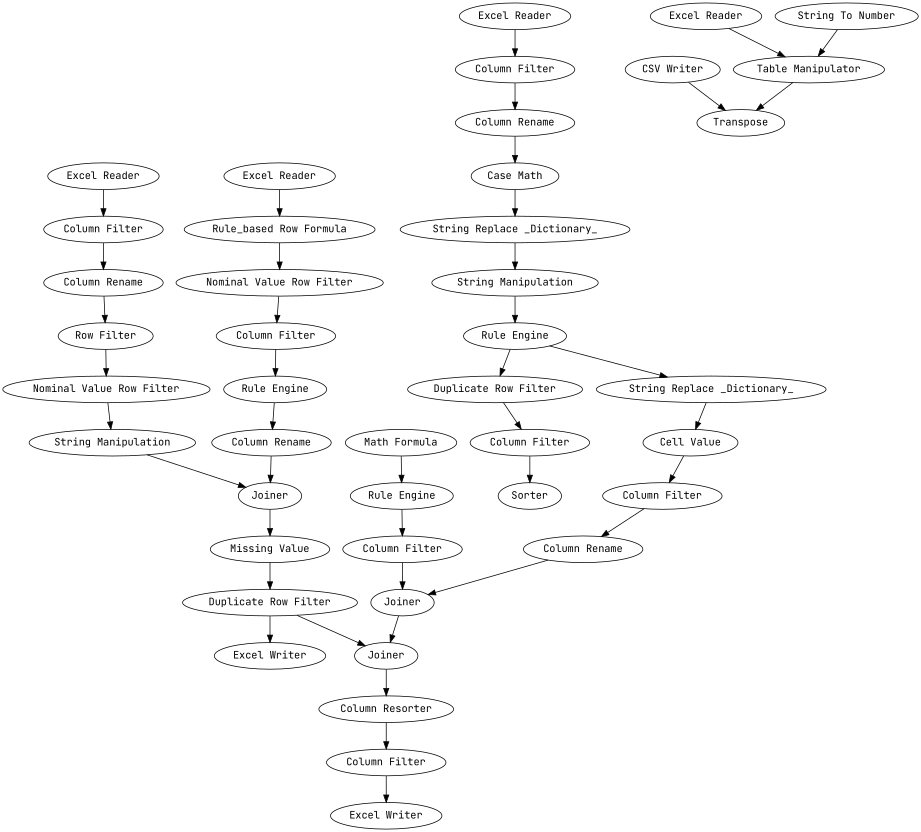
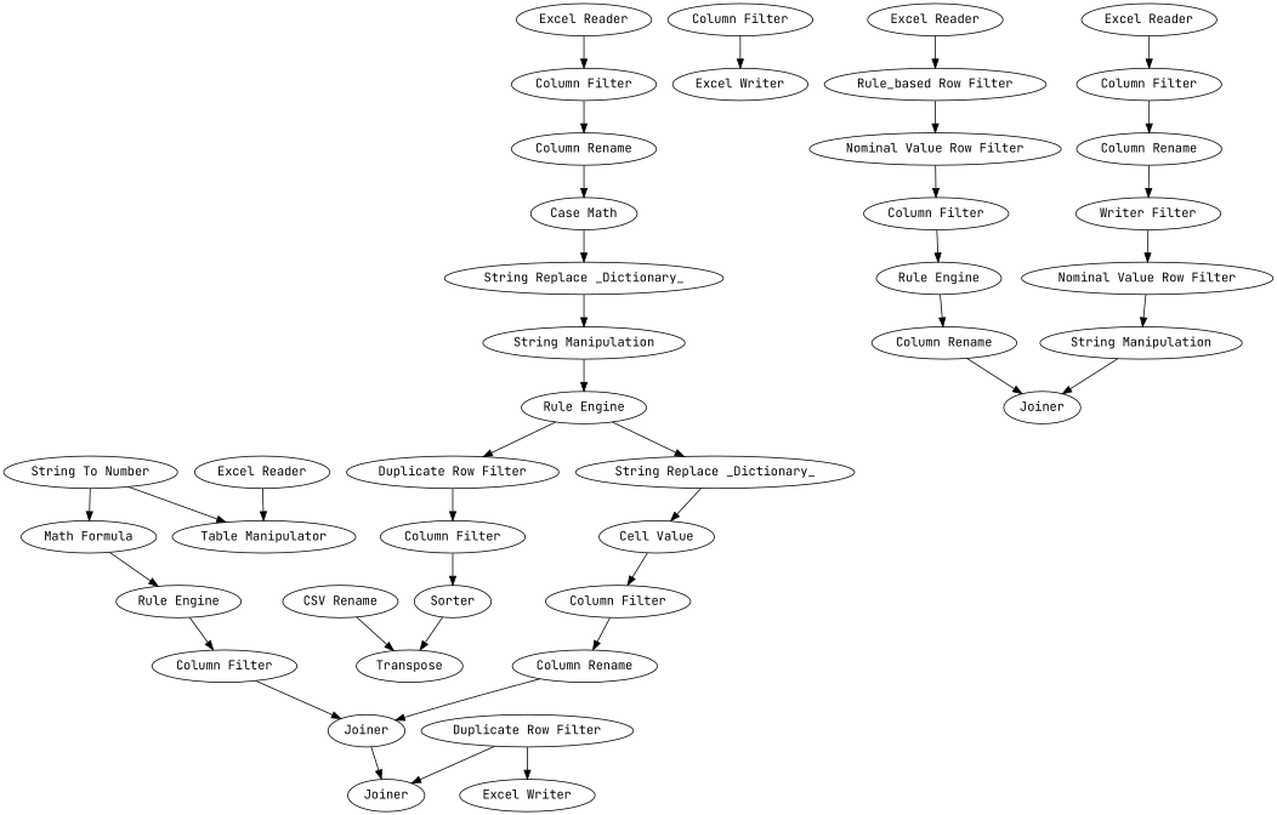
  digraph {
    fontname="JetBrains Mono"
    rankdir=TB
    node [fontname="JetBrains Mono"]
    edge [fontname="JetBrains Mono"]
    n1 [label=Joiner]
    n2 [label=Joiner]
-   n3 [label="Column Resorter"]
    n4 [label="Column Filter"]
    n5 [label="Math Formula"]
    n6 [label="Rule Engine"]
    n7 [label="Column Filter"]
    n8 [label="Excel Reader"]
-   n9 [label="Rule_based Row Formula"]
+   n9 [label="Rule_based Row Filter"]
    n10 [label="Nominal Value Row Filter"]
    n11 [label="Column Filter"]
    n12 [label="Column Rename"]
-   n13 [label="Row Filter"]
+   n13 [label="Writer Filter"]
    n14 [label="Nominal Value Row Filter"]
    n15 [label="String Manipulation"]
    n16 [label="String Replace _Dictionary_"]
    n17 [label="String Manipulation"]
    n18 [label="Rule Engine"]
    n19 [label="Duplicate Row Filter"]
    n20 [label="String Replace _Dictionary_"]
    n21 [label="Excel Writer"]
    n22 [label=Sorter]
    n23 [label=Transpose]
-   n24 [label="CSV Writer"]
+   n24 [label="CSV Rename"]
    n25 [label="Duplicate Row Filter"]
    n26 [label="Excel Writer"]
    n27 [label=Joiner]
-   n28 [label="Missing Value"]
    n29 [label="Excel Reader"]
    n30 [label="Table Manipulator"]
    n31 [label="String To Number"]
    n32 [label="Column Filter"]
    n33 [label="Cell Value"]
    n34 [label="Column Filter"]
    n35 [label="Column Rename"]
    n36 [label="Case Math"]
    n37 [label="Excel Reader"]
    n38 [label="Column Filter"]
    n39 [label="Column Rename"]
    n40 [label="Excel Reader"]
    n41 [label="Column Filter"]
    n42 [label="Rule Engine"]
    n43 [label="Column Rename"]
    n1 -> n2
-   n2 -> n3
-   n3 -> n4
    n4 -> n21
    n5 -> n6
    n6 -> n7
    n7 -> n1
    n8 -> n9
    n9 -> n10
    n10 -> n11
    n11 -> n42
    n12 -> n13
    n13 -> n14
    n14 -> n15
    n15 -> n27
    n16 -> n17
    n17 -> n18
    n18 -> n19
    n18 -> n20
    n19 -> n32
    n20 -> n33
-   n30 -> n23
+   n22 -> n23
    n24 -> n23
    n25 -> n2
    n25 -> n26
-   n27 -> n28
-   n28 -> n25
    n29 -> n30
+   n31 -> n5
    n31 -> n30
    n32 -> n22
    n33 -> n38
    n34 -> n35
    n35 -> n36
    n36 -> n16
    n37 -> n34
    n38 -> n39
    n39 -> n1
    n40 -> n41
    n41 -> n12
    n42 -> n43
    n43 -> n27
  }
